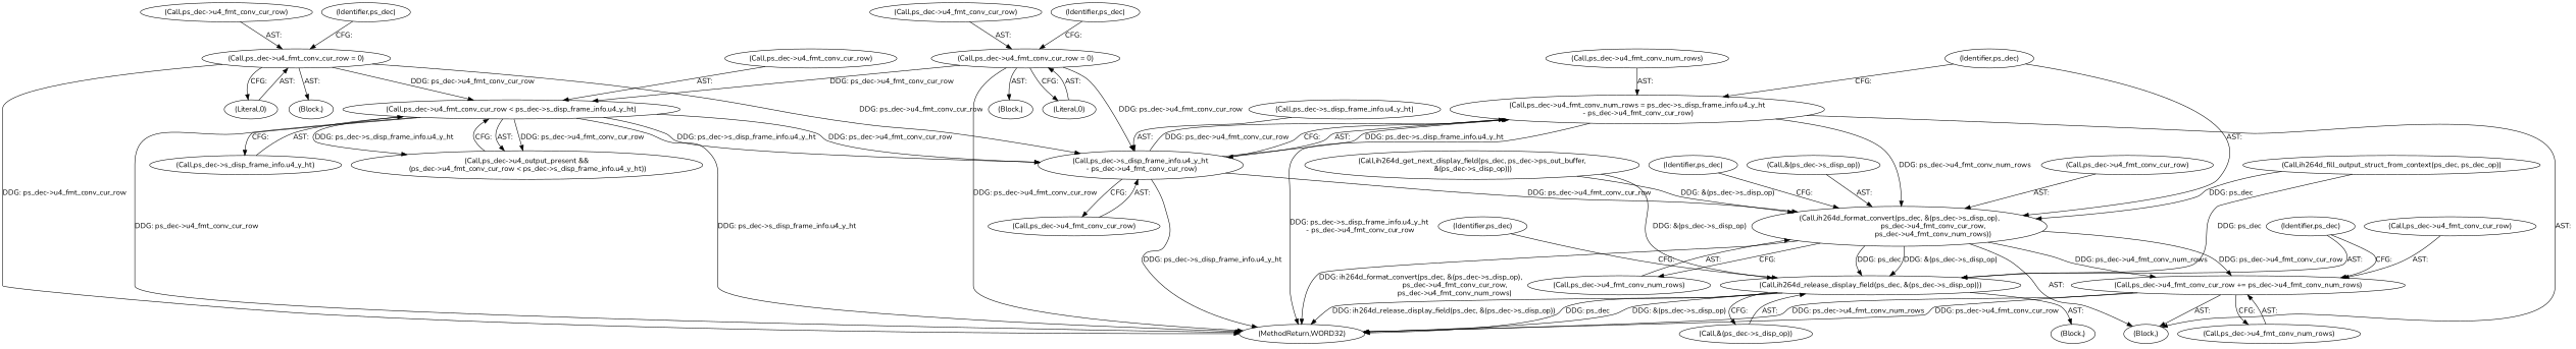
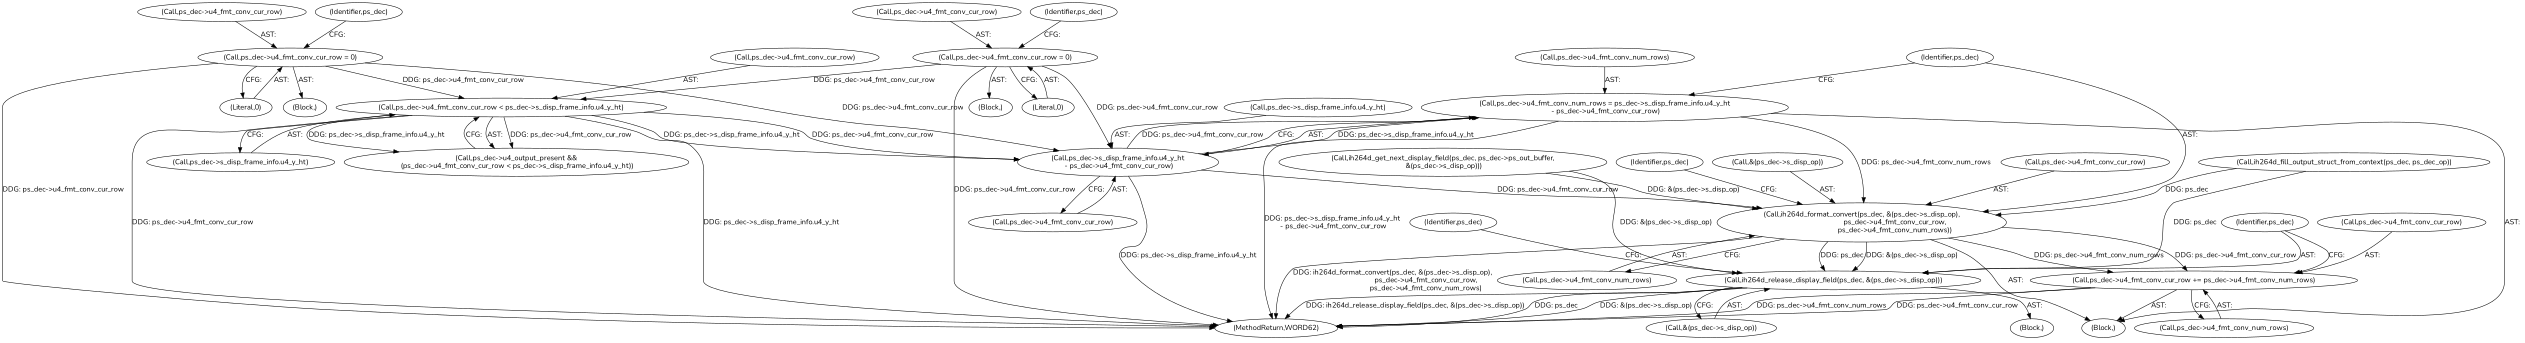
  digraph {
    fontname=Nunito
    node [fontname=Nunito]
    edge [fontname=Nunito]
    n1 [label="(Call,ps_dec->u4_fmt_conv_num_rows = ps_dec->s_disp_frame_info.u4_y_ht\n - ps_dec->u4_fmt_conv_cur_row)"]
    n2 [label="(Call,ps_dec->s_disp_frame_info.u4_y_ht\n - ps_dec->u4_fmt_conv_cur_row)"]
    n3 [label="(Call,ih264d_format_convert(ps_dec, &(ps_dec->s_disp_op),\n                                  ps_dec->u4_fmt_conv_cur_row,\n                                  ps_dec->u4_fmt_conv_num_rows))"]
-   n4 [label="(MethodReturn,WORD32)"]
+   n4 [label="(MethodReturn,WORD62)"]
    n5 [label="(Block,)"]
    n6 [label="(Call,ps_dec->u4_fmt_conv_cur_row)"]
    n7 [label="(Call,ps_dec->u4_fmt_conv_cur_row < ps_dec->s_disp_frame_info.u4_y_ht)"]
    n8 [label="(Call,ps_dec->s_disp_frame_info.u4_y_ht)"]
    n9 [label="(Call,ps_dec->u4_output_present &&\n (ps_dec->u4_fmt_conv_cur_row < ps_dec->s_disp_frame_info.u4_y_ht))"]
    n10 [label="(Call,ps_dec->u4_fmt_conv_cur_row = 0)"]
    n11 [label="(Block,)"]
    n12 [label="(Literal,0)"]
    n13 [label="(Call,ps_dec->u4_fmt_conv_cur_row = 0)"]
    n14 [label="(Literal,0)"]
    n15 [label="(Block,)"]
    n16 [label="(Call,ps_dec->u4_fmt_conv_cur_row += ps_dec->u4_fmt_conv_num_rows)"]
    n17 [label="(Call,ih264d_release_display_field(ps_dec, &(ps_dec->s_disp_op)))"]
    n18 [label="(Call,ps_dec->u4_fmt_conv_num_rows)"]
    n19 [label="(Call,ps_dec->u4_fmt_conv_num_rows)"]
    n20 [label="(Call,&(ps_dec->s_disp_op))"]
    n21 [label="(Block,)"]
    n22 [label="(Call,ps_dec->u4_fmt_conv_cur_row)"]
    n23 [label="(Call,ps_dec->u4_fmt_conv_cur_row)"]
    n24 [label="(Identifier,ps_dec)"]
    n25 [label="(Identifier,ps_dec)"]
    n26 [label="(Identifier,ps_dec)"]
    n27 [label="(Call,&(ps_dec->s_disp_op))"]
    n28 [label="(Call,ps_dec->u4_fmt_conv_cur_row)"]
    n29 [label="(Identifier,ps_dec)"]
    n30 [label="(Call,ps_dec->u4_fmt_conv_cur_row)"]
    n31 [label="(Call,ps_dec->s_disp_frame_info.u4_y_ht)"]
    n32 [label="(Call,ih264d_fill_output_struct_from_context(ps_dec, ps_dec_op))"]
    n33 [label="(Call,ih264d_get_next_display_field(ps_dec, ps_dec->ps_out_buffer,\n &(ps_dec->s_disp_op)))"]
    n34 [label="(Call,ps_dec->u4_fmt_conv_num_rows)"]
    n35 [label="(Call,ps_dec->u4_fmt_conv_cur_row)"]
    n36 [label="(Identifier,ps_dec)"]
    n37 [label="(Identifier,ps_dec)"]
    n1 -> n2 [label="CFG: "]
    n1 -> n3 [label="DDG: ps_dec->u4_fmt_conv_num_rows"]
    n1 -> n4 [label="DDG: ps_dec->s_disp_frame_info.u4_y_ht\n - ps_dec->u4_fmt_conv_cur_row"]
    n1 -> n5 [label="AST: "]
    n2 -> n1 [label="AST: "]
    n2 -> n1 [label="DDG: ps_dec->s_disp_frame_info.u4_y_ht"]
    n2 -> n1 [label="DDG: ps_dec->u4_fmt_conv_cur_row"]
    n2 -> n3 [label="DDG: ps_dec->u4_fmt_conv_cur_row"]
    n2 -> n4 [label="DDG: ps_dec->s_disp_frame_info.u4_y_ht"]
    n2 -> n6 [label="CFG: "]
    n3 -> n4 [label="DDG: ih264d_format_convert(ps_dec, &(ps_dec->s_disp_op),\n                                  ps_dec->u4_fmt_conv_cur_row,\n                                  ps_dec->u4_fmt_conv_num_rows)"]
    n3 -> n5 [label="AST: "]
    n3 -> n16 [label="DDG: ps_dec->u4_fmt_conv_num_rows"]
    n3 -> n16 [label="DDG: ps_dec->u4_fmt_conv_cur_row"]
    n3 -> n17 [label="DDG: ps_dec"]
    n3 -> n17 [label="DDG: &(ps_dec->s_disp_op)"]
    n3 -> n18 [label="CFG: "]
    n6 -> n2 [label="AST: "]
    n7 -> n2 [label="DDG: ps_dec->s_disp_frame_info.u4_y_ht"]
    n7 -> n2 [label="DDG: ps_dec->u4_fmt_conv_cur_row"]
    n7 -> n4 [label="DDG: ps_dec->s_disp_frame_info.u4_y_ht"]
    n7 -> n4 [label="DDG: ps_dec->u4_fmt_conv_cur_row"]
    n7 -> n8 [label="CFG: "]
    n7 -> n9 [label="AST: "]
    n7 -> n9 [label="DDG: ps_dec->u4_fmt_conv_cur_row"]
    n7 -> n9 [label="DDG: ps_dec->s_disp_frame_info.u4_y_ht"]
    n8 -> n7 [label="AST: "]
    n9 -> n7 [label="CFG: "]
    n10 -> n2 [label="DDG: ps_dec->u4_fmt_conv_cur_row"]
    n10 -> n4 [label="DDG: ps_dec->u4_fmt_conv_cur_row"]
    n10 -> n7 [label="DDG: ps_dec->u4_fmt_conv_cur_row"]
    n10 -> n11 [label="AST: "]
    n10 -> n12 [label="CFG: "]
    n12 -> n10 [label="AST: "]
    n13 -> n2 [label="DDG: ps_dec->u4_fmt_conv_cur_row"]
    n13 -> n4 [label="DDG: ps_dec->u4_fmt_conv_cur_row"]
    n13 -> n7 [label="DDG: ps_dec->u4_fmt_conv_cur_row"]
    n13 -> n14 [label="CFG: "]
    n13 -> n15 [label="AST: "]
    n14 -> n13 [label="AST: "]
    n16 -> n4 [label="DDG: ps_dec->u4_fmt_conv_num_rows"]
    n16 -> n4 [label="DDG: ps_dec->u4_fmt_conv_cur_row"]
    n16 -> n5 [label="AST: "]
    n16 -> n19 [label="CFG: "]
    n17 -> n4 [label="DDG: &(ps_dec->s_disp_op)"]
    n17 -> n4 [label="DDG: ih264d_release_display_field(ps_dec, &(ps_dec->s_disp_op))"]
    n17 -> n4 [label="DDG: ps_dec"]
    n17 -> n20 [label="CFG: "]
    n17 -> n21 [label="AST: "]
    n18 -> n3 [label="AST: "]
    n19 -> n16 [label="AST: "]
    n20 -> n17 [label="AST: "]
    n22 -> n13 [label="AST: "]
    n23 -> n10 [label="AST: "]
    n24 -> n17 [label="CFG: "]
    n25 -> n16 [label="CFG: "]
    n25 -> n17 [label="AST: "]
    n26 -> n3 [label="CFG: "]
    n27 -> n3 [label="AST: "]
    n28 -> n16 [label="AST: "]
    n29 -> n1 [label="CFG: "]
    n29 -> n3 [label="AST: "]
    n30 -> n3 [label="AST: "]
    n31 -> n2 [label="AST: "]
    n32 -> n3 [label="DDG: ps_dec"]
    n32 -> n17 [label="DDG: ps_dec"]
    n33 -> n3 [label="DDG: &(ps_dec->s_disp_op)"]
    n33 -> n17 [label="DDG: &(ps_dec->s_disp_op)"]
    n34 -> n1 [label="AST: "]
    n35 -> n7 [label="AST: "]
    n36 -> n10 [label="CFG: "]
    n37 -> n13 [label="CFG: "]
  }
